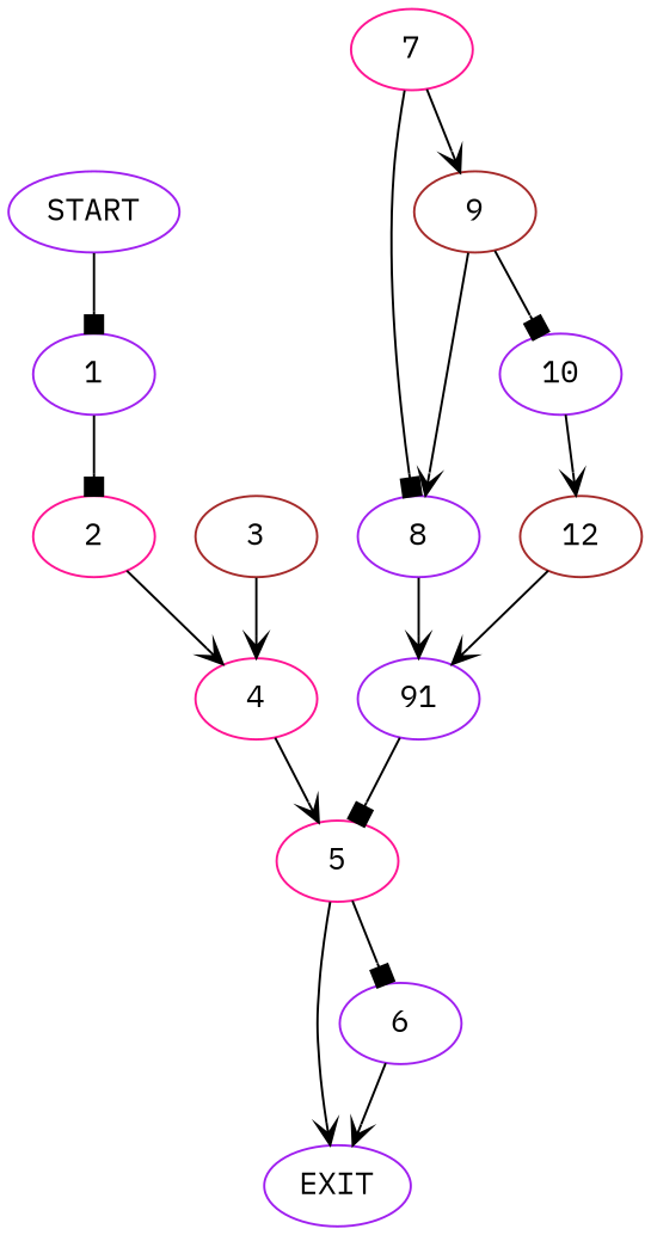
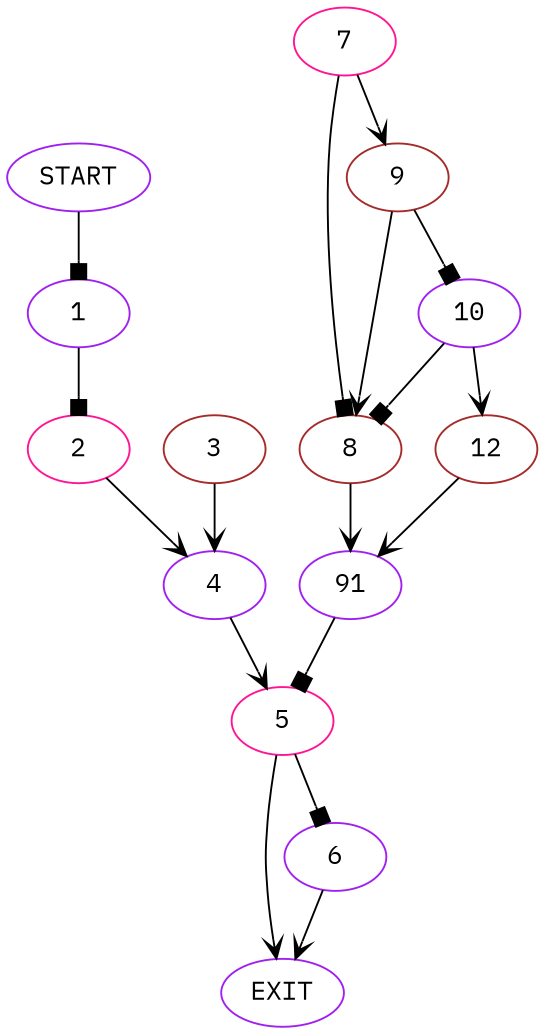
  digraph {
    fontname="IBM Plex Mono"
    node [color=purple fontname="IBM Plex Mono"]
    edge [arrowhead=vee fontname="IBM Plex Mono"]
    n1 [label=START]
    1
    2 [color=deeppink]
    n4 [label=EXIT]
-   4 [color=deeppink]
+   4
    3 [color=brown]
    5 [color=deeppink]
    6
    7 [color=deeppink]
-   8
+   8 [color=brown]
    9 [color=brown]
    n12 [label=91]
    10
    12 [color=brown]
    n1 -> 1 [arrowhead=box]
    1 -> 2 [arrowhead=box]
    2 -> 4
    4 -> 5
    3 -> 4
    5 -> n4
    5 -> 6 [arrowhead=box]
    6 -> n4
    7 -> 8 [arrowhead=box]
    7 -> 9
    8 -> n12
    9 -> 8
    9 -> 10 [arrowhead=box]
    n12 -> 5 [arrowhead=box]
+   10 -> 8 [arrowhead=box]
    10 -> 12
    12 -> n12
  }
